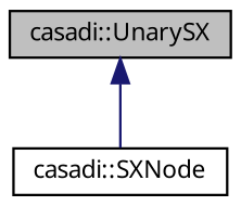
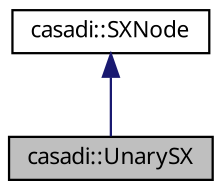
  digraph {
    node [color=black fontname="FreeSans.ttf" fontsize=10 shape=record style=filled]
    n1 [fillcolor=grey75 fontcolor=black height=0.2 label="casadi::UnarySX" width=0.4]
    n2 [fillcolor=white height=0.2 label="casadi::SXNode" width=0.4]
-   n1 -> n2 [color=midnightblue dir=back fontname="FreeSans.ttf" fontsize=10 labelfontname="FreeSans.ttf" labelfontsize=10 style=solid]
+   n2 -> n1 [color=midnightblue dir=back fontname="FreeSans.ttf" fontsize=10 labelfontname="FreeSans.ttf" labelfontsize=10 style=solid]
  }
